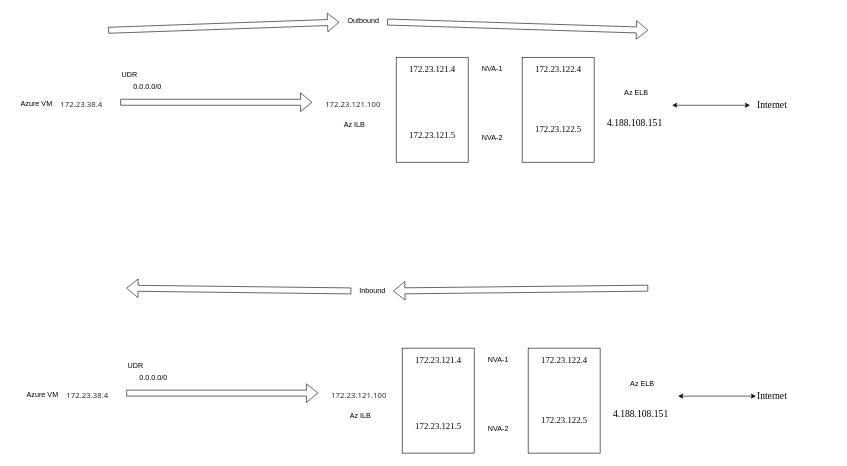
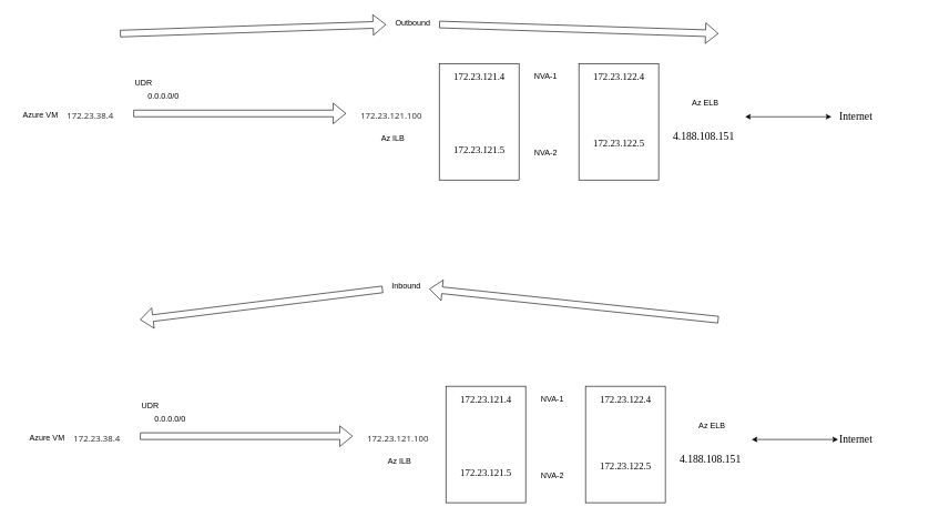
  <mxCell id="0" />
  <mxCell id="1" parent="0" />
  <mxCell id="2" value="" style="rounded=0;whiteSpace=wrap;html=1;" vertex="1" parent="1"><mxGeometry x="870" y="95" width="120" height="175" as="geometry" /></mxCell>
  <mxCell id="3" value="" style="rounded=0;whiteSpace=wrap;html=1;" vertex="1" parent="1"><mxGeometry x="660" y="95" width="120" height="175" as="geometry" /></mxCell>
  <mxCell id="4" value="&lt;span style=&quot;color: rgb(50, 49, 48); font-family: &amp;quot;Segoe UI&amp;quot;, &amp;quot;Segoe UI Web (West European)&amp;quot;, &amp;quot;Segoe UI&amp;quot;, -apple-system, BlinkMacSystemFont, Roboto, &amp;quot;Helvetica Neue&amp;quot;, sans-serif; font-size: 13px; text-align: start; text-wrap-mode: wrap; background-color: rgb(255, 255, 255);&quot;&gt;172.23.38.4&lt;/span&gt;" style="text;html=1;align=center;verticalAlign=middle;resizable=0;points=[];autosize=1;strokeColor=none;fillColor=none;" vertex="1" parent="1"><mxGeometry x="90" y="158" width="90" height="30" as="geometry" /></mxCell>
  <mxCell id="5" value="&lt;span style=&quot;color: rgb(50, 49, 48); font-family: &amp;quot;Segoe UI&amp;quot;, &amp;quot;Segoe UI Web (West European)&amp;quot;, &amp;quot;Segoe UI&amp;quot;, -apple-system, BlinkMacSystemFont, Roboto, &amp;quot;Helvetica Neue&amp;quot;, sans-serif; font-size: 13px; font-style: normal; font-variant-ligatures: normal; font-variant-caps: normal; font-weight: 400; letter-spacing: normal; orphans: 2; text-align: start; text-indent: 0px; text-transform: none; widows: 2; word-spacing: 0px; -webkit-text-stroke-width: 0px; white-space: normal; background-color: rgb(255, 255, 255); text-decoration-thickness: initial; text-decoration-style: initial; text-decoration-color: initial; display: inline !important; float: none;&quot;&gt;172.23.121.100&lt;/span&gt;" style="text;whiteSpace=wrap;html=1;" vertex="1" parent="1"><mxGeometry x="540" y="160" width="120" height="40" as="geometry" /></mxCell>
  <mxCell id="6" value="UDR" style="text;html=1;align=center;verticalAlign=middle;resizable=0;points=[];autosize=1;strokeColor=none;fillColor=none;" vertex="1" parent="1"><mxGeometry x="190" y="110" width="50" height="30" as="geometry" /></mxCell>
  <mxCell id="7" value="" style="shape=flexArrow;endArrow=classic;html=1;rounded=0;" edge="1" parent="1"><mxGeometry width="50" height="50" relative="1" as="geometry"><mxPoint x="200" y="170" as="sourcePoint" /><mxPoint x="520" y="170" as="targetPoint" /></mxGeometry></mxCell>
  <mxCell id="8" value="&lt;div class=&quot;ck-content&quot; style=&quot;--ck-image-style-spacing: 1.5em; --ck-inline-image-style-spacing: calc(var(--ck-image-style-spacing) / 2); --ck-color-selector-caption-background: hsl(0, 0%, 97%); --ck-color-selector-caption-text: hsl(0, 0%, 20%); font-family: Calibri; font-size: 11pt;&quot; data-wrapper=&quot;true&quot; dir=&quot;ltr&quot;&gt;&lt;span style=&quot;width:fit-content;&quot; width=&quot;fit-content&quot;&gt;172.23.121.4&lt;/span&gt;&lt;/div&gt;" style="text;whiteSpace=wrap;html=1;" vertex="1" parent="1"><mxGeometry x="680" y="100" width="110" height="40" as="geometry" /></mxCell>
  <mxCell id="9" value="&lt;div class=&quot;ck-content&quot; style=&quot;--ck-image-style-spacing: 1.5em; --ck-inline-image-style-spacing: calc(var(--ck-image-style-spacing) / 2); --ck-color-selector-caption-background: hsl(0, 0%, 97%); --ck-color-selector-caption-text: hsl(0, 0%, 20%); font-family: Calibri; font-size: 11pt;&quot; data-wrapper=&quot;true&quot; dir=&quot;ltr&quot;&gt;172.23.121.5&lt;/div&gt;" style="text;whiteSpace=wrap;html=1;" vertex="1" parent="1"><mxGeometry x="680" y="210" width="110" height="40" as="geometry" /></mxCell>
  <mxCell id="10" value="&lt;div class=&quot;ck-content&quot; style=&quot;--ck-image-style-spacing: 1.5em; --ck-inline-image-style-spacing: calc(var(--ck-image-style-spacing) / 2); --ck-color-selector-caption-background: hsl(0, 0%, 97%); --ck-color-selector-caption-text: hsl(0, 0%, 20%); font-family: Calibri; font-size: 11pt;&quot; data-wrapper=&quot;true&quot; dir=&quot;ltr&quot;&gt;&lt;span style=&quot;width:fit-content;&quot; width=&quot;fit-content&quot;&gt;172.23.122.4&lt;/span&gt;&lt;/div&gt;" style="text;whiteSpace=wrap;html=1;" vertex="1" parent="1"><mxGeometry x="890" y="100" width="110" height="40" as="geometry" /></mxCell>
  <mxCell id="11" value="&lt;div class=&quot;ck-content&quot; style=&quot;--ck-image-style-spacing: 1.5em; --ck-inline-image-style-spacing: calc(var(--ck-image-style-spacing) / 2); --ck-color-selector-caption-background: hsl(0, 0%, 97%); --ck-color-selector-caption-text: hsl(0, 0%, 20%); font-family: Calibri; font-size: 11pt;&quot; data-wrapper=&quot;true&quot; dir=&quot;ltr&quot;&gt;172.23.122.5&lt;/div&gt;" style="text;whiteSpace=wrap;html=1;" vertex="1" parent="1"><mxGeometry x="890" y="200" width="110" height="40" as="geometry" /></mxCell>
  <mxCell id="12" value="0.0.0.0/0" style="text;whiteSpace=wrap;" vertex="1" parent="1"><mxGeometry x="220" y="130" width="80" height="40" as="geometry" /></mxCell>
  <mxCell id="13" value="NVA-1" style="text;html=1;align=center;verticalAlign=middle;resizable=0;points=[];autosize=1;strokeColor=none;fillColor=none;" vertex="1" parent="1"><mxGeometry x="790" y="100" width="60" height="30" as="geometry" /></mxCell>
  <mxCell id="14" value="NVA-2" style="text;html=1;align=center;verticalAlign=middle;resizable=0;points=[];autosize=1;strokeColor=none;fillColor=none;" vertex="1" parent="1"><mxGeometry x="790" y="215" width="60" height="30" as="geometry" /></mxCell>
  <mxCell id="15" value="&lt;div class=&quot;ck-content&quot; style=&quot;--ck-image-style-spacing: 1.5em; --ck-inline-image-style-spacing: calc(var(--ck-image-style-spacing) / 2); --ck-color-selector-caption-background: hsl(0, 0%, 97%); --ck-color-selector-caption-text: hsl(0, 0%, 20%); font-family: Calibri; font-size: 12pt;&quot; data-wrapper=&quot;true&quot; dir=&quot;ltr&quot;&gt;4.188.108.151&lt;/div&gt;" style="text;whiteSpace=wrap;html=1;" vertex="1" parent="1"><mxGeometry x="1010" y="188" width="130" height="40" as="geometry" /></mxCell>
  <mxCell id="16" value="&lt;div class=&quot;ck-content&quot; style=&quot;--ck-image-style-spacing: 1.5em; --ck-inline-image-style-spacing: calc(var(--ck-image-style-spacing) / 2); --ck-color-selector-caption-background: light-dark(hsl(0, 0%, 97%), #191919); --ck-color-selector-caption-text: light-dark(hsl(0, 0%, 20%), #c1c1c1); font-family: Calibri; font-size: 12pt;&quot; data-wrapper=&quot;true&quot; dir=&quot;ltr&quot;&gt;Internet&lt;/div&gt;" style="text;whiteSpace=wrap;html=1;" vertex="1" parent="1"><mxGeometry x="1260" y="158" width="130" height="40" as="geometry" /></mxCell>
  <mxCell id="17" value="" style="endArrow=classic;startArrow=classic;html=1;rounded=0;" edge="1" parent="1"><mxGeometry width="50" height="50" relative="1" as="geometry"><mxPoint x="1120" y="175" as="sourcePoint" /><mxPoint x="1250" y="175" as="targetPoint" /></mxGeometry></mxCell>
  <mxCell id="18" value="Azure VM" style="text;html=1;align=center;verticalAlign=middle;resizable=0;points=[];autosize=1;strokeColor=none;fillColor=none;" vertex="1" parent="1"><mxGeometry x="20" y="158" width="80" height="30" as="geometry" /></mxCell>
  <mxCell id="19" value="Az ILB" style="text;html=1;align=center;verticalAlign=middle;resizable=0;points=[];autosize=1;strokeColor=none;fillColor=none;" vertex="1" parent="1"><mxGeometry x="560" y="193" width="60" height="30" as="geometry" /></mxCell>
  <mxCell id="20" value="Az ELB" style="text;html=1;align=center;verticalAlign=middle;resizable=0;points=[];autosize=1;strokeColor=none;fillColor=none;" vertex="1" parent="1"><mxGeometry x="1030" y="140" width="60" height="30" as="geometry" /></mxCell>
  <mxCell id="21" value="" style="rounded=0;whiteSpace=wrap;html=1;" vertex="1" parent="1"><mxGeometry x="880" y="580" width="120" height="175" as="geometry" /></mxCell>
  <mxCell id="22" value="" style="rounded=0;whiteSpace=wrap;html=1;" vertex="1" parent="1"><mxGeometry x="670" y="580" width="120" height="175" as="geometry" /></mxCell>
  <mxCell id="23" value="&lt;span style=&quot;color: rgb(50, 49, 48); font-family: &amp;quot;Segoe UI&amp;quot;, &amp;quot;Segoe UI Web (West European)&amp;quot;, &amp;quot;Segoe UI&amp;quot;, -apple-system, BlinkMacSystemFont, Roboto, &amp;quot;Helvetica Neue&amp;quot;, sans-serif; font-size: 13px; text-align: start; text-wrap-mode: wrap; background-color: rgb(255, 255, 255);&quot;&gt;172.23.38.4&lt;/span&gt;" style="text;html=1;align=center;verticalAlign=middle;resizable=0;points=[];autosize=1;strokeColor=none;fillColor=none;" vertex="1" parent="1"><mxGeometry x="100" y="643" width="90" height="30" as="geometry" /></mxCell>
  <mxCell id="24" value="&lt;span style=&quot;color: rgb(50, 49, 48); font-family: &amp;quot;Segoe UI&amp;quot;, &amp;quot;Segoe UI Web (West European)&amp;quot;, &amp;quot;Segoe UI&amp;quot;, -apple-system, BlinkMacSystemFont, Roboto, &amp;quot;Helvetica Neue&amp;quot;, sans-serif; font-size: 13px; font-style: normal; font-variant-ligatures: normal; font-variant-caps: normal; font-weight: 400; letter-spacing: normal; orphans: 2; text-align: start; text-indent: 0px; text-transform: none; widows: 2; word-spacing: 0px; -webkit-text-stroke-width: 0px; white-space: normal; background-color: rgb(255, 255, 255); text-decoration-thickness: initial; text-decoration-style: initial; text-decoration-color: initial; display: inline !important; float: none;&quot;&gt;172.23.121.100&lt;/span&gt;" style="text;whiteSpace=wrap;html=1;" vertex="1" parent="1"><mxGeometry x="550" y="645" width="120" height="40" as="geometry" /></mxCell>
  <mxCell id="25" value="UDR" style="text;html=1;align=center;verticalAlign=middle;resizable=0;points=[];autosize=1;strokeColor=none;fillColor=none;" vertex="1" parent="1"><mxGeometry x="200" y="595" width="50" height="30" as="geometry" /></mxCell>
  <mxCell id="26" value="" style="shape=flexArrow;endArrow=classic;html=1;rounded=0;" edge="1" parent="1"><mxGeometry width="50" height="50" relative="1" as="geometry"><mxPoint x="210" y="655" as="sourcePoint" /><mxPoint x="530" y="655" as="targetPoint" /></mxGeometry></mxCell>
  <mxCell id="27" value="&lt;div class=&quot;ck-content&quot; style=&quot;--ck-image-style-spacing: 1.5em; --ck-inline-image-style-spacing: calc(var(--ck-image-style-spacing) / 2); --ck-color-selector-caption-background: hsl(0, 0%, 97%); --ck-color-selector-caption-text: hsl(0, 0%, 20%); font-family: Calibri; font-size: 11pt;&quot; data-wrapper=&quot;true&quot; dir=&quot;ltr&quot;&gt;&lt;span style=&quot;width:fit-content;&quot; width=&quot;fit-content&quot;&gt;172.23.121.4&lt;/span&gt;&lt;/div&gt;" style="text;whiteSpace=wrap;html=1;" vertex="1" parent="1"><mxGeometry x="690" y="585" width="110" height="40" as="geometry" /></mxCell>
  <mxCell id="28" value="&lt;div class=&quot;ck-content&quot; style=&quot;--ck-image-style-spacing: 1.5em; --ck-inline-image-style-spacing: calc(var(--ck-image-style-spacing) / 2); --ck-color-selector-caption-background: hsl(0, 0%, 97%); --ck-color-selector-caption-text: hsl(0, 0%, 20%); font-family: Calibri; font-size: 11pt;&quot; data-wrapper=&quot;true&quot; dir=&quot;ltr&quot;&gt;172.23.121.5&lt;/div&gt;" style="text;whiteSpace=wrap;html=1;" vertex="1" parent="1"><mxGeometry x="690" y="695" width="110" height="40" as="geometry" /></mxCell>
  <mxCell id="29" value="&lt;div class=&quot;ck-content&quot; style=&quot;--ck-image-style-spacing: 1.5em; --ck-inline-image-style-spacing: calc(var(--ck-image-style-spacing) / 2); --ck-color-selector-caption-background: hsl(0, 0%, 97%); --ck-color-selector-caption-text: hsl(0, 0%, 20%); font-family: Calibri; font-size: 11pt;&quot; data-wrapper=&quot;true&quot; dir=&quot;ltr&quot;&gt;&lt;span style=&quot;width:fit-content;&quot; width=&quot;fit-content&quot;&gt;172.23.122.4&lt;/span&gt;&lt;/div&gt;" style="text;whiteSpace=wrap;html=1;" vertex="1" parent="1"><mxGeometry x="900" y="585" width="110" height="40" as="geometry" /></mxCell>
  <mxCell id="30" value="&lt;div class=&quot;ck-content&quot; style=&quot;--ck-image-style-spacing: 1.5em; --ck-inline-image-style-spacing: calc(var(--ck-image-style-spacing) / 2); --ck-color-selector-caption-background: hsl(0, 0%, 97%); --ck-color-selector-caption-text: hsl(0, 0%, 20%); font-family: Calibri; font-size: 11pt;&quot; data-wrapper=&quot;true&quot; dir=&quot;ltr&quot;&gt;172.23.122.5&lt;/div&gt;" style="text;whiteSpace=wrap;html=1;" vertex="1" parent="1"><mxGeometry x="900" y="685" width="110" height="40" as="geometry" /></mxCell>
  <mxCell id="31" value="0.0.0.0/0" style="text;whiteSpace=wrap;" vertex="1" parent="1"><mxGeometry x="230" y="615" width="80" height="40" as="geometry" /></mxCell>
  <mxCell id="32" value="NVA-1" style="text;html=1;align=center;verticalAlign=middle;resizable=0;points=[];autosize=1;strokeColor=none;fillColor=none;" vertex="1" parent="1"><mxGeometry x="800" y="585" width="60" height="30" as="geometry" /></mxCell>
  <mxCell id="33" value="NVA-2" style="text;html=1;align=center;verticalAlign=middle;resizable=0;points=[];autosize=1;strokeColor=none;fillColor=none;" vertex="1" parent="1"><mxGeometry x="800" y="700" width="60" height="30" as="geometry" /></mxCell>
  <mxCell id="34" value="&lt;div class=&quot;ck-content&quot; style=&quot;--ck-image-style-spacing: 1.5em; --ck-inline-image-style-spacing: calc(var(--ck-image-style-spacing) / 2); --ck-color-selector-caption-background: hsl(0, 0%, 97%); --ck-color-selector-caption-text: hsl(0, 0%, 20%); font-family: Calibri; font-size: 12pt;&quot; data-wrapper=&quot;true&quot; dir=&quot;ltr&quot;&gt;4.188.108.151&lt;/div&gt;" style="text;whiteSpace=wrap;html=1;" vertex="1" parent="1"><mxGeometry x="1020" y="673" width="130" height="40" as="geometry" /></mxCell>
  <mxCell id="35" value="&lt;div class=&quot;ck-content&quot; style=&quot;--ck-image-style-spacing: 1.5em; --ck-inline-image-style-spacing: calc(var(--ck-image-style-spacing) / 2); --ck-color-selector-caption-background: light-dark(hsl(0, 0%, 97%), #191919); --ck-color-selector-caption-text: light-dark(hsl(0, 0%, 20%), #c1c1c1); font-family: Calibri; font-size: 12pt;&quot; data-wrapper=&quot;true&quot; dir=&quot;ltr&quot;&gt;Internet&lt;/div&gt;" style="text;whiteSpace=wrap;html=1;" vertex="1" parent="1"><mxGeometry x="1260" y="643" width="130" height="40" as="geometry" /></mxCell>
  <mxCell id="36" value="" style="endArrow=classic;startArrow=classic;html=1;rounded=0;" edge="1" parent="1"><mxGeometry width="50" height="50" relative="1" as="geometry"><mxPoint x="1130" y="660" as="sourcePoint" /><mxPoint x="1260" y="660" as="targetPoint" /></mxGeometry></mxCell>
  <mxCell id="37" value="Azure VM" style="text;html=1;align=center;verticalAlign=middle;resizable=0;points=[];autosize=1;strokeColor=none;fillColor=none;" vertex="1" parent="1"><mxGeometry x="30" y="643" width="80" height="30" as="geometry" /></mxCell>
  <mxCell id="38" value="Az ILB" style="text;html=1;align=center;verticalAlign=middle;resizable=0;points=[];autosize=1;strokeColor=none;fillColor=none;" vertex="1" parent="1"><mxGeometry x="570" y="678" width="60" height="30" as="geometry" /></mxCell>
  <mxCell id="39" value="Az ELB" style="text;html=1;align=center;verticalAlign=middle;resizable=0;points=[];autosize=1;strokeColor=none;fillColor=none;" vertex="1" parent="1"><mxGeometry x="1040" y="625" width="60" height="30" as="geometry" /></mxCell>
  <mxCell id="40" value="" style="shape=flexArrow;endArrow=classic;html=1;rounded=0;" edge="1" parent="1" source="43"><mxGeometry width="50" height="50" relative="1" as="geometry"><mxPoint x="180" y="50" as="sourcePoint" /><mxPoint x="1080" y="50" as="targetPoint" /></mxGeometry></mxCell>
  <mxCell id="41" value="" style="shape=flexArrow;endArrow=classic;html=1;rounded=0;" edge="1" parent="1" source="45"><mxGeometry width="50" height="50" relative="1" as="geometry"><mxPoint x="1080" y="480" as="sourcePoint" /><mxPoint x="210" y="480" as="targetPoint" /></mxGeometry></mxCell>
  <mxCell id="42" value="" style="shape=flexArrow;endArrow=classic;html=1;rounded=0;" edge="1" parent="1" target="43"><mxGeometry width="50" height="50" relative="1" as="geometry"><mxPoint x="180" y="50" as="sourcePoint" /><mxPoint x="1080" y="50" as="targetPoint" /></mxGeometry></mxCell>
- <mxCell id="43" value="Outbound" style="text;html=1;align=center;verticalAlign=middle;resizable=0;points=[];autosize=1;strokeColor=none;fillColor=none;" vertex="1" parent="1"><mxGeometry x="565" y="20" width="80" height="30" as="geometry" /></mxCell>
+ <mxCell id="43" value="Outbound" style="text;html=1;align=center;verticalAlign=middle;resizable=0;points=[];autosize=1;strokeColor=none;fillColor=none;" vertex="1" parent="1"><mxGeometry x="580" y="20" width="80" height="30" as="geometry" /></mxCell>
  <mxCell id="44" value="" style="shape=flexArrow;endArrow=classic;html=1;rounded=0;" edge="1" parent="1" target="45"><mxGeometry width="50" height="50" relative="1" as="geometry"><mxPoint x="1080" y="480" as="sourcePoint" /><mxPoint x="210" y="480" as="targetPoint" /></mxGeometry></mxCell>
- <mxCell id="45" value="Inbound" style="text;html=1;align=center;verticalAlign=middle;resizable=0;points=[];autosize=1;strokeColor=none;fillColor=none;" vertex="1" parent="1"><mxGeometry x="585" y="470" width="70" height="30" as="geometry" /></mxCell>
+ <mxCell id="45" value="Inbound" style="text;html=1;align=center;verticalAlign=middle;resizable=0;points=[];autosize=1;strokeColor=none;fillColor=none;" vertex="1" parent="1"><mxGeometry x="575" y="415" width="70" height="30" as="geometry" /></mxCell>
